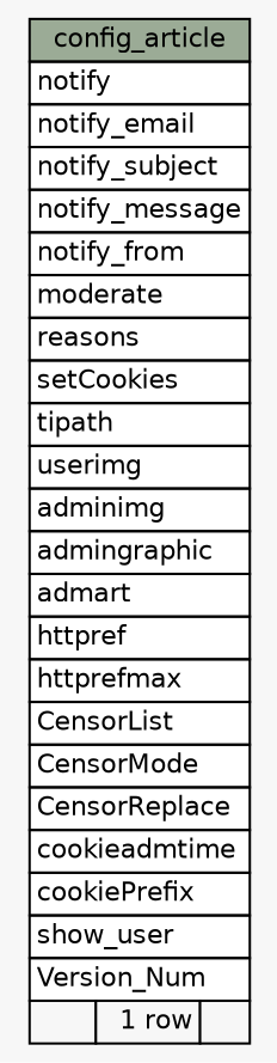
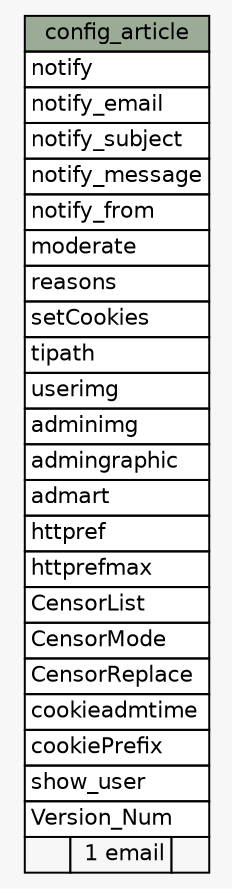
  digraph {
    bgcolor="#f7f7f7"
    fontname=Helvetica
    fontsize=11
    nodesep=0.18
    rankdir=RL
    ranksep=0.46
-   n1 [fontname=Helvetica fontsize=11 label=<     <TABLE BORDER="0" CELLBORDER="1" CELLSPACING="0" BGCOLOR="#ffffff">       <TR><TD COLSPAN="3" BGCOLOR="#9bab96" ALIGN="CENTER">config_article</TD></TR>       <TR><TD PORT="notify" COLSPAN="3" ALIGN="LEFT">notify</TD></TR>       <TR><TD PORT="notify_email" COLSPAN="3" ALIGN="LEFT">notify_email</TD></TR>       <TR><TD PORT="notify_subject" COLSPAN="3" ALIGN="LEFT">notify_subject</TD></TR>       <TR><TD PORT="notify_message" COLSPAN="3" ALIGN="LEFT">notify_message</TD></TR>       <TR><TD PORT="notify_from" COLSPAN="3" ALIGN="LEFT">notify_from</TD></TR>       <TR><TD PORT="moderate" COLSPAN="3" ALIGN="LEFT">moderate</TD></TR>       <TR><TD PORT="reasons" COLSPAN="3" ALIGN="LEFT">reasons</TD></TR>       <TR><TD PORT="setCookies" COLSPAN="3" ALIGN="LEFT">setCookies</TD></TR>       <TR><TD PORT="tipath" COLSPAN="3" ALIGN="LEFT">tipath</TD></TR>       <TR><TD PORT="userimg" COLSPAN="3" ALIGN="LEFT">userimg</TD></TR>       <TR><TD PORT="adminimg" COLSPAN="3" ALIGN="LEFT">adminimg</TD></TR>       <TR><TD PORT="admingraphic" COLSPAN="3" ALIGN="LEFT">admingraphic</TD></TR>       <TR><TD PORT="admart" COLSPAN="3" ALIGN="LEFT">admart</TD></TR>       <TR><TD PORT="httpref" COLSPAN="3" ALIGN="LEFT">httpref</TD></TR>       <TR><TD PORT="httprefmax" COLSPAN="3" ALIGN="LEFT">httprefmax</TD></TR>       <TR><TD PORT="CensorList" COLSPAN="3" ALIGN="LEFT">CensorList</TD></TR>       <TR><TD PORT="CensorMode" COLSPAN="3" ALIGN="LEFT">CensorMode</TD></TR>       <TR><TD PORT="CensorReplace" COLSPAN="3" ALIGN="LEFT">CensorReplace</TD></TR>       <TR><TD PORT="cookieadmtime" COLSPAN="3" ALIGN="LEFT">cookieadmtime</TD></TR>       <TR><TD PORT="cookiePrefix" COLSPAN="3" ALIGN="LEFT">cookiePrefix</TD></TR>       <TR><TD PORT="show_user" COLSPAN="3" ALIGN="LEFT">show_user</TD></TR>       <TR><TD PORT="Version_Num" COLSPAN="3" ALIGN="LEFT">Version_Num</TD></TR>       <TR><TD ALIGN="LEFT" BGCOLOR="#f7f7f7">  </TD><TD ALIGN="RIGHT" BGCOLOR="#f7f7f7">1 row</TD><TD ALIGN="RIGHT" BGCOLOR="#f7f7f7">  </TD></TR>     </TABLE>> shape=plaintext]
+   n1 [fontname=Helvetica fontsize=11 label=<     <TABLE BORDER="0" CELLBORDER="1" CELLSPACING="0" BGCOLOR="#ffffff">       <TR><TD COLSPAN="3" BGCOLOR="#9bab96" ALIGN="CENTER">config_article</TD></TR>       <TR><TD PORT="notify" COLSPAN="3" ALIGN="LEFT">notify</TD></TR>       <TR><TD PORT="notify_email" COLSPAN="3" ALIGN="LEFT">notify_email</TD></TR>       <TR><TD PORT="notify_subject" COLSPAN="3" ALIGN="LEFT">notify_subject</TD></TR>       <TR><TD PORT="notify_message" COLSPAN="3" ALIGN="LEFT">notify_message</TD></TR>       <TR><TD PORT="notify_from" COLSPAN="3" ALIGN="LEFT">notify_from</TD></TR>       <TR><TD PORT="moderate" COLSPAN="3" ALIGN="LEFT">moderate</TD></TR>       <TR><TD PORT="reasons" COLSPAN="3" ALIGN="LEFT">reasons</TD></TR>       <TR><TD PORT="setCookies" COLSPAN="3" ALIGN="LEFT">setCookies</TD></TR>       <TR><TD PORT="tipath" COLSPAN="3" ALIGN="LEFT">tipath</TD></TR>       <TR><TD PORT="userimg" COLSPAN="3" ALIGN="LEFT">userimg</TD></TR>       <TR><TD PORT="adminimg" COLSPAN="3" ALIGN="LEFT">adminimg</TD></TR>       <TR><TD PORT="admingraphic" COLSPAN="3" ALIGN="LEFT">admingraphic</TD></TR>       <TR><TD PORT="admart" COLSPAN="3" ALIGN="LEFT">admart</TD></TR>       <TR><TD PORT="httpref" COLSPAN="3" ALIGN="LEFT">httpref</TD></TR>       <TR><TD PORT="httprefmax" COLSPAN="3" ALIGN="LEFT">httprefmax</TD></TR>       <TR><TD PORT="CensorList" COLSPAN="3" ALIGN="LEFT">CensorList</TD></TR>       <TR><TD PORT="CensorMode" COLSPAN="3" ALIGN="LEFT">CensorMode</TD></TR>       <TR><TD PORT="CensorReplace" COLSPAN="3" ALIGN="LEFT">CensorReplace</TD></TR>       <TR><TD PORT="cookieadmtime" COLSPAN="3" ALIGN="LEFT">cookieadmtime</TD></TR>       <TR><TD PORT="cookiePrefix" COLSPAN="3" ALIGN="LEFT">cookiePrefix</TD></TR>       <TR><TD PORT="show_user" COLSPAN="3" ALIGN="LEFT">show_user</TD></TR>       <TR><TD PORT="Version_Num" COLSPAN="3" ALIGN="LEFT">Version_Num</TD></TR>       <TR><TD ALIGN="LEFT" BGCOLOR="#f7f7f7">  </TD><TD ALIGN="RIGHT" BGCOLOR="#f7f7f7">1 email</TD><TD ALIGN="RIGHT" BGCOLOR="#f7f7f7">  </TD></TR>     </TABLE>> shape=plaintext]
  }
